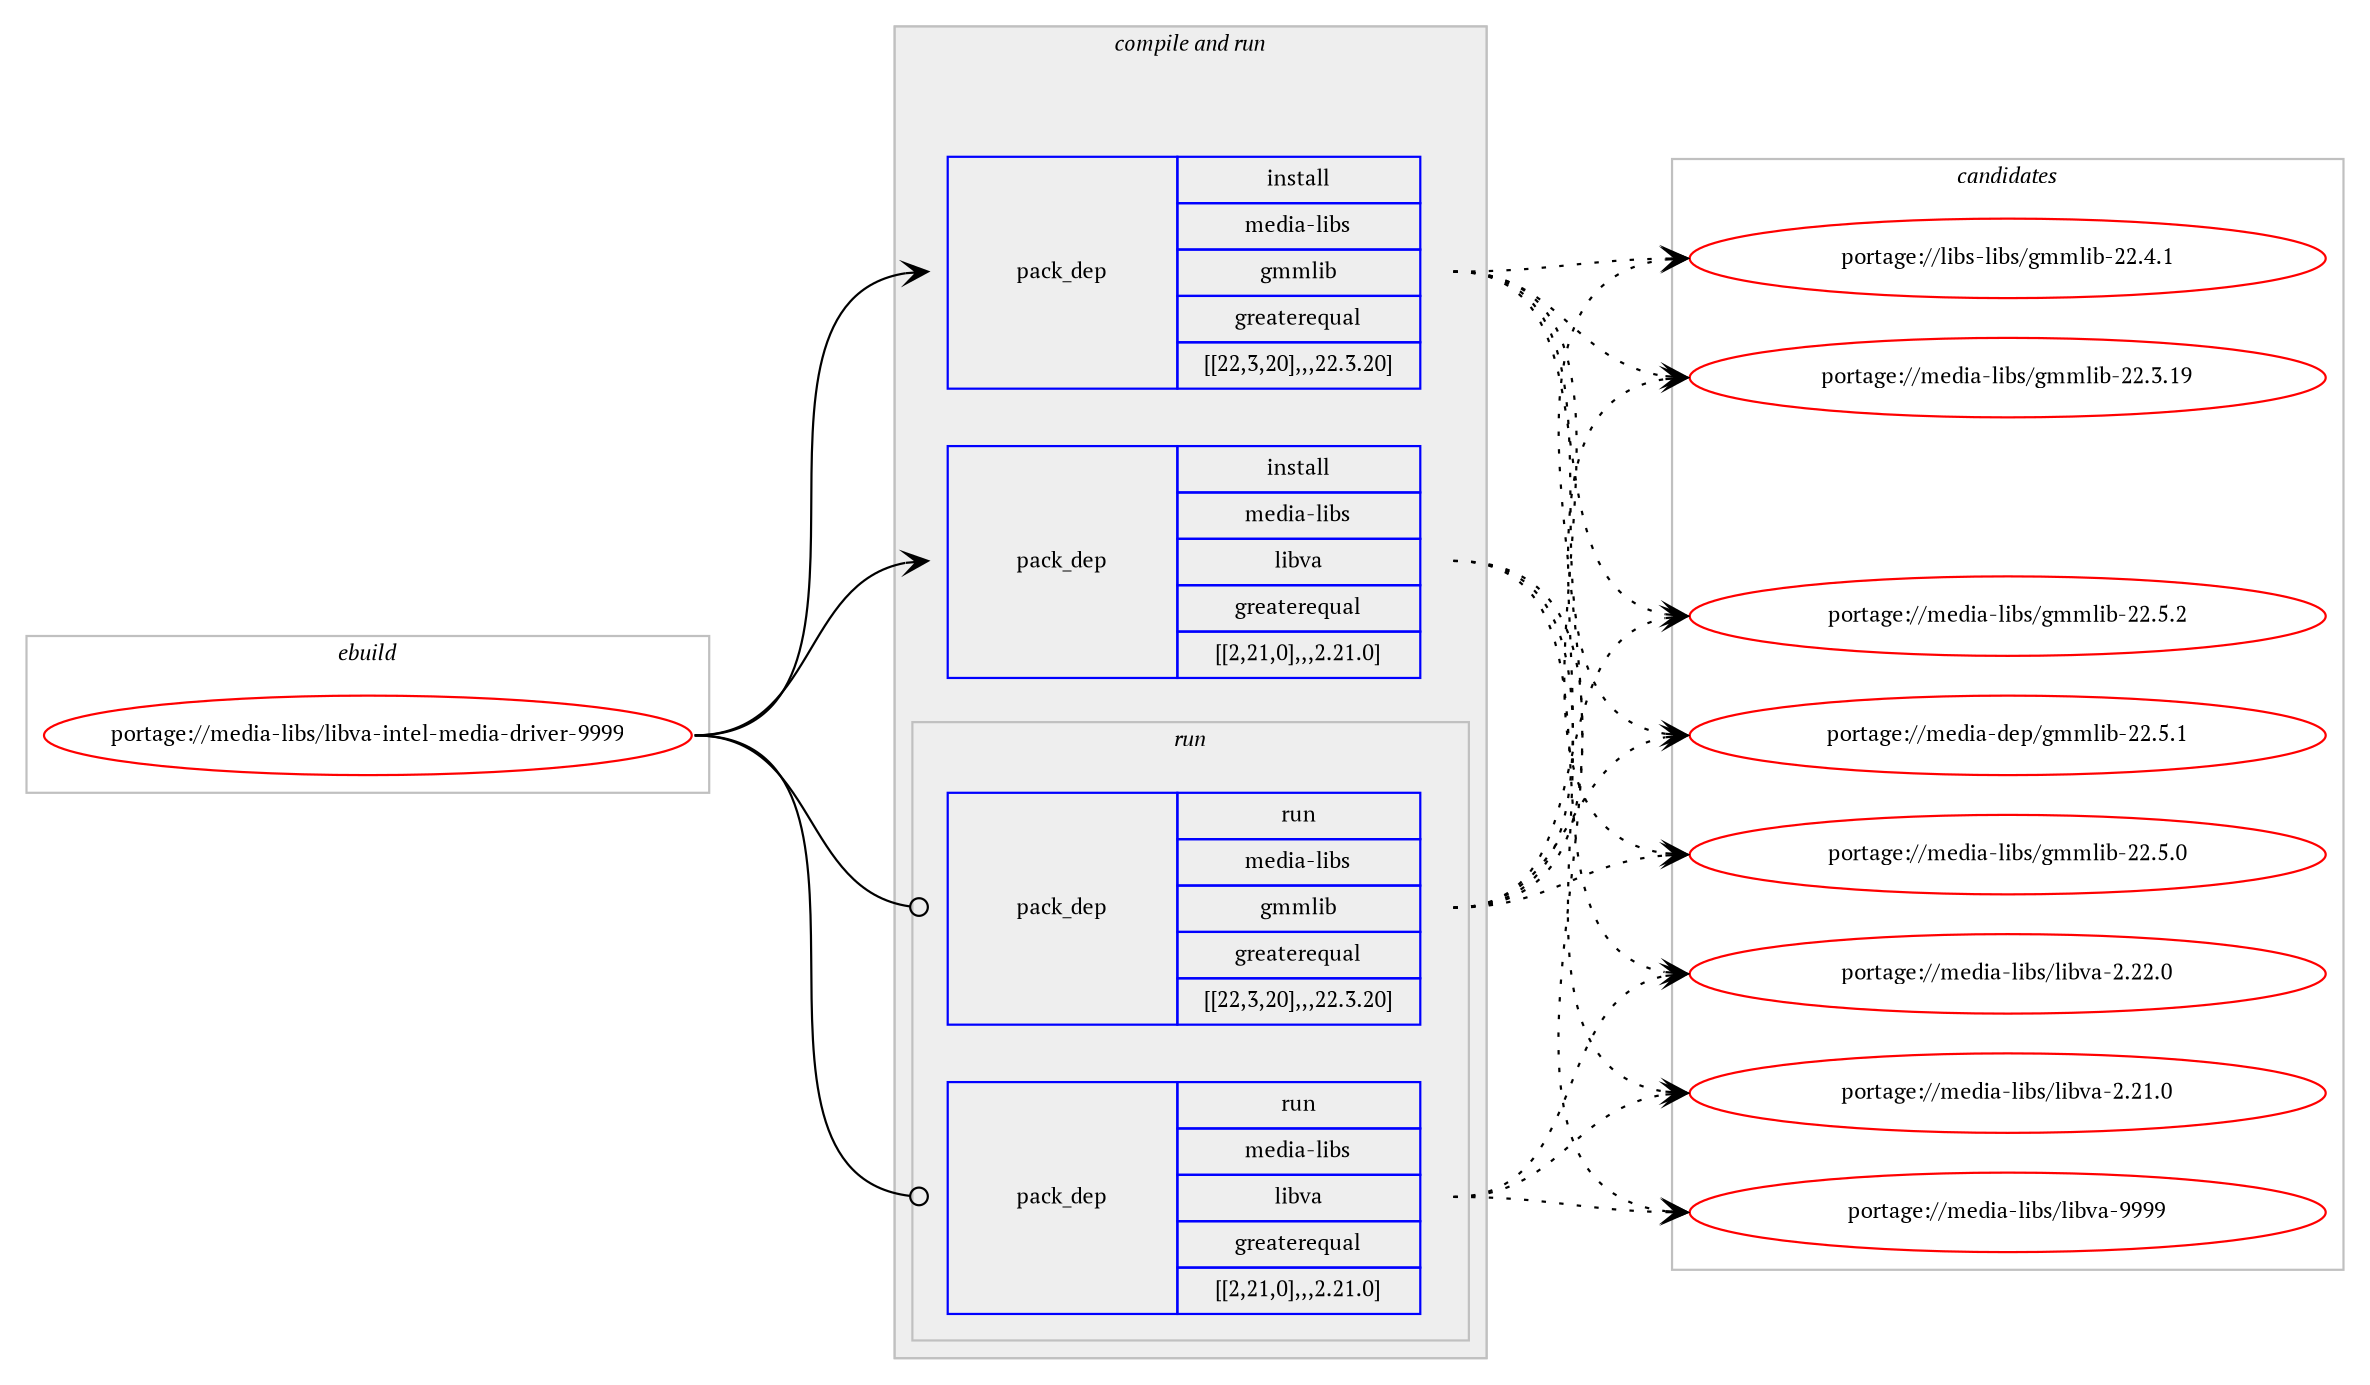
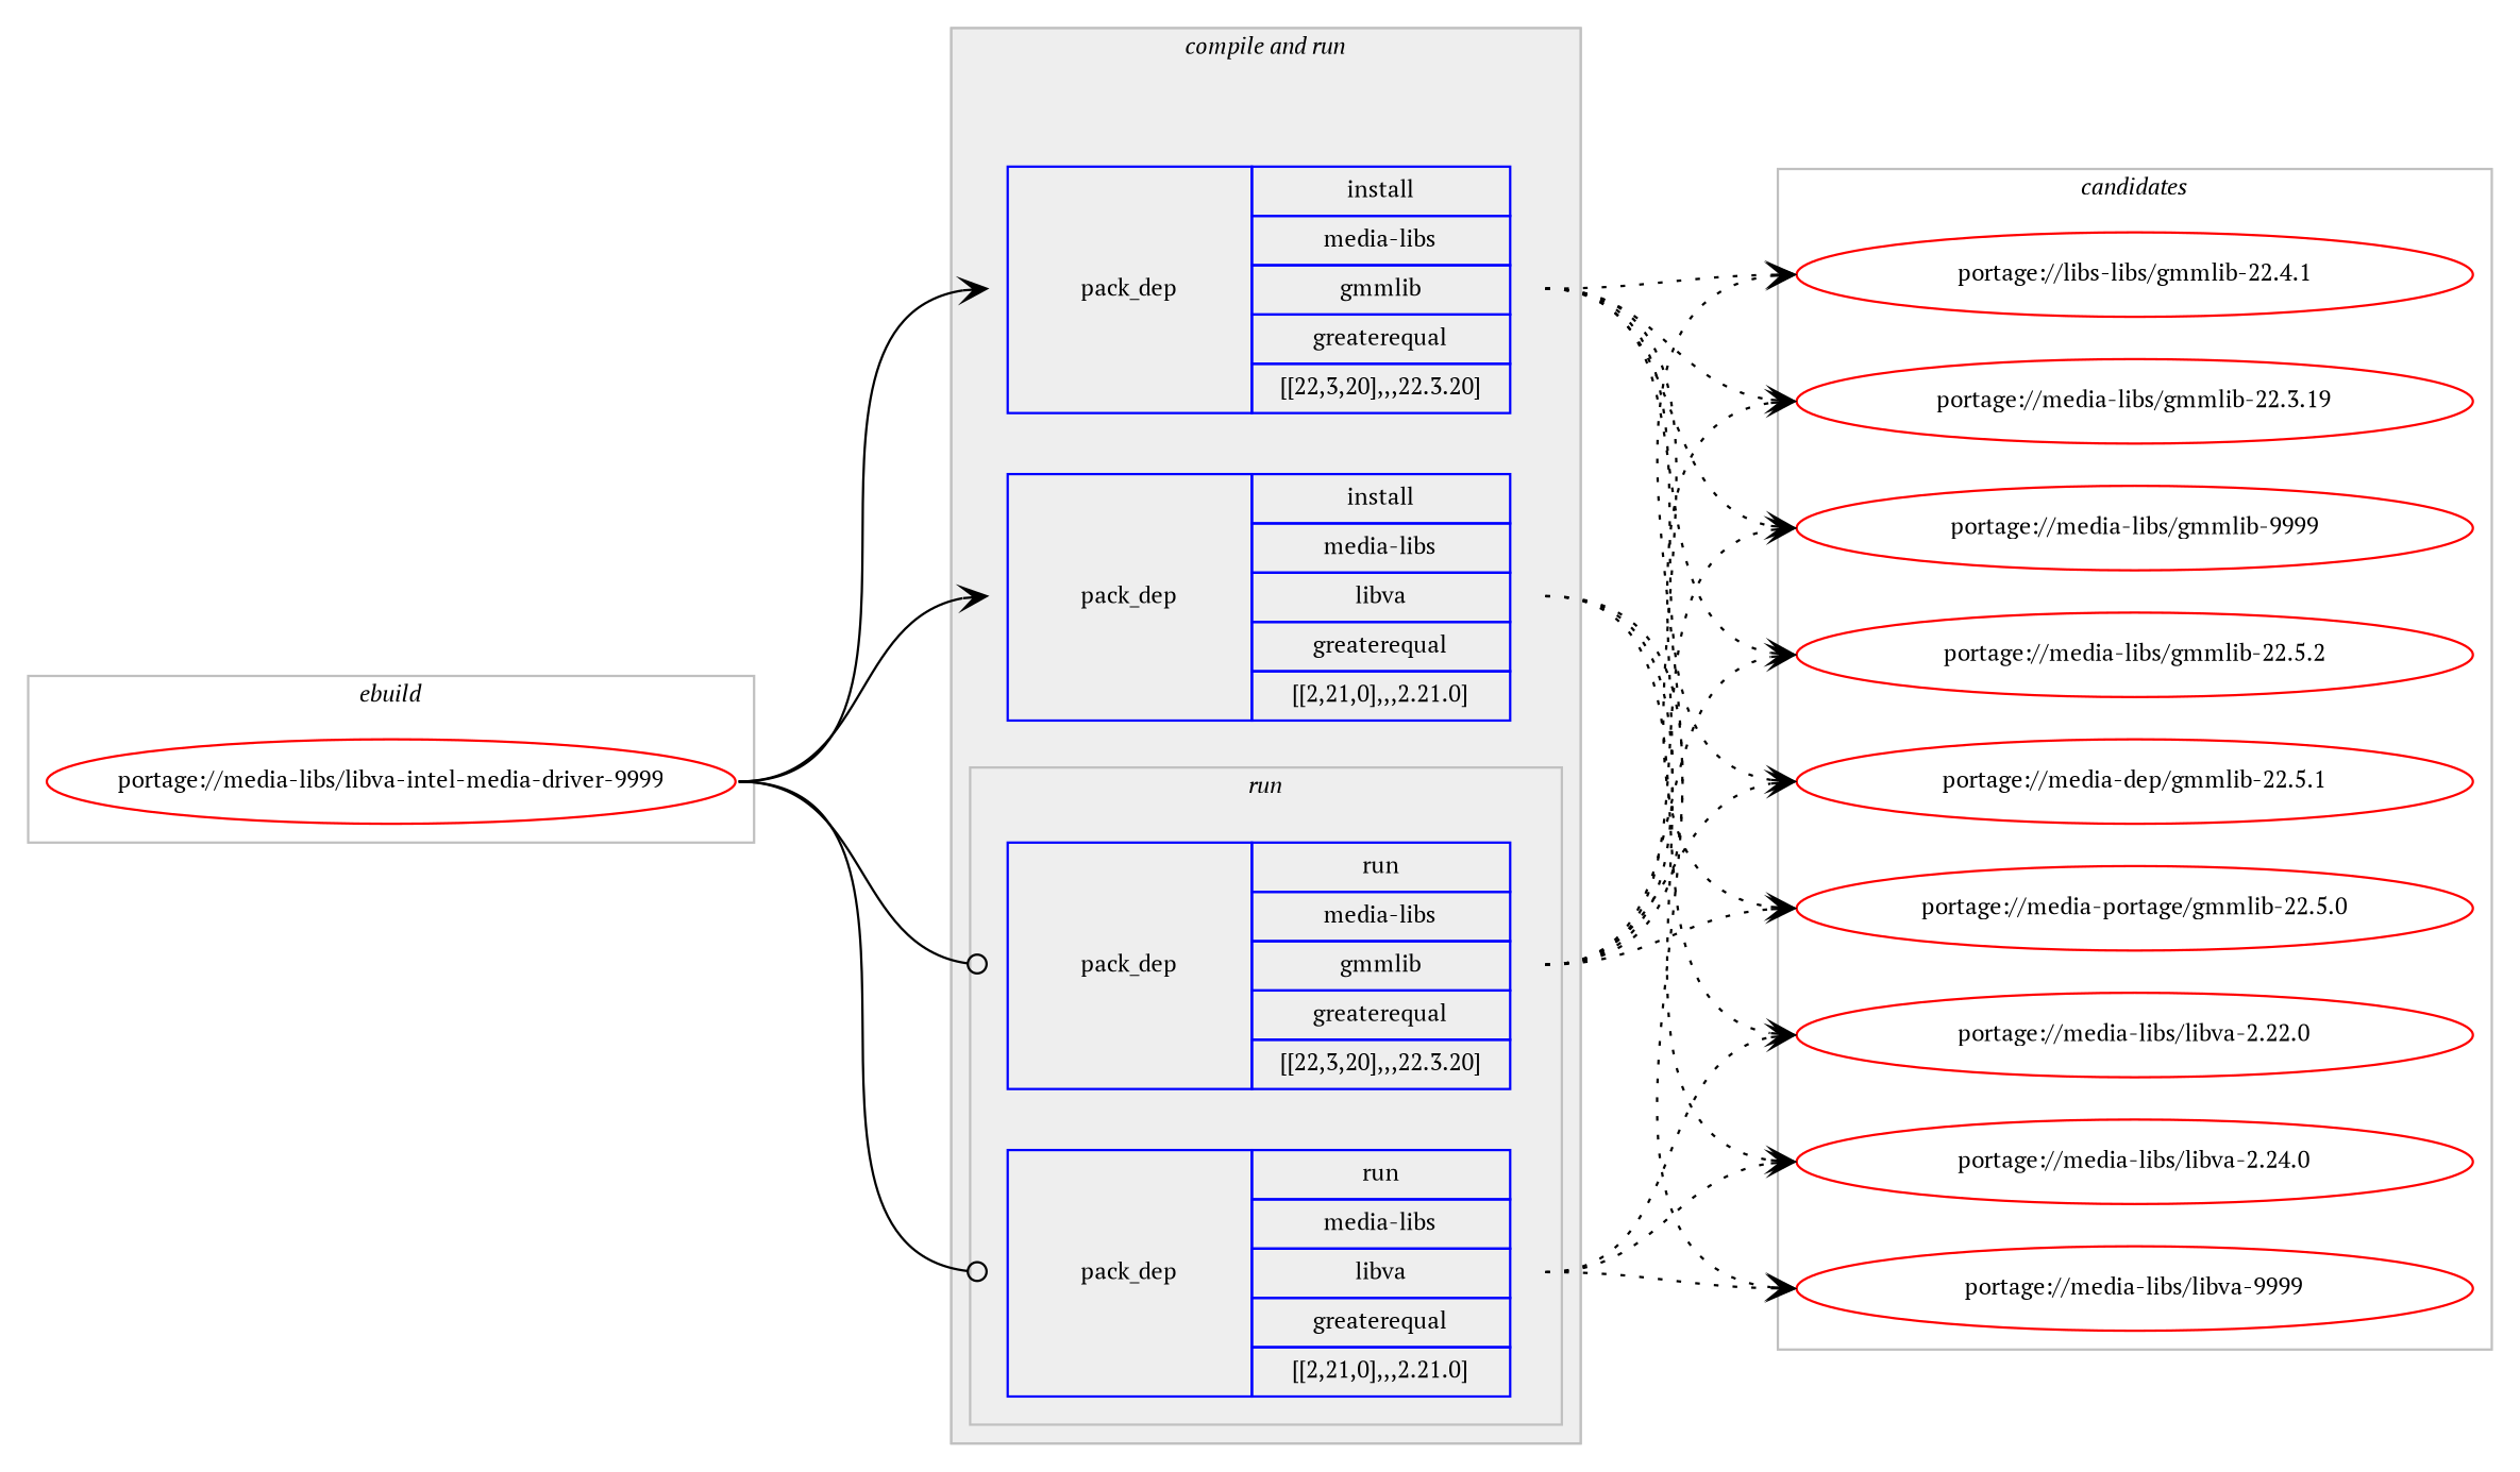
  digraph {
    compound=true
    concentrate=true
    fontname="PT Serif"
    fontsize=10
    newrank=true
    rankdir=LR
    ranksep=1.5
    node [color=red fontname="PT Serif" fontsize=10]
    edge [arrowhead=vee fontname="PT Serif" headport=w style=dotted tailport=e weight=100]
    n1 [label="portage://media-libs/libva-intel-media-driver-9999" width=4]
    n2 [color=blue label=<<TABLE BORDER="0" CELLBORDER="1" CELLSPACING="0" CELLPADDING="4" WIDTH="220"><TR><TD ROWSPAN="6" CELLPADDING="30">pack_dep</TD></TR><TR><TD WIDTH="110">install</TD></TR><TR><TD>media-libs</TD></TR><TR><TD>gmmlib</TD></TR><TR><TD>greaterequal</TD></TR><TR><TD>[[22,3,20],,,22.3.20]</TD></TR></TABLE>> shape=none]
    n3 [color=blue label=<<TABLE BORDER="0" CELLBORDER="1" CELLSPACING="0" CELLPADDING="4" WIDTH="220"><TR><TD ROWSPAN="6" CELLPADDING="30">pack_dep</TD></TR><TR><TD WIDTH="110">install</TD></TR><TR><TD>media-libs</TD></TR><TR><TD>libva</TD></TR><TR><TD>greaterequal</TD></TR><TR><TD>[[2,21,0],,,2.21.0]</TD></TR></TABLE>> shape=none]
    n4 [color=blue label=<<TABLE BORDER="0" CELLBORDER="1" CELLSPACING="0" CELLPADDING="4" WIDTH="220"><TR><TD ROWSPAN="6" CELLPADDING="30">pack_dep</TD></TR><TR><TD WIDTH="110">run</TD></TR><TR><TD>media-libs</TD></TR><TR><TD>gmmlib</TD></TR><TR><TD>greaterequal</TD></TR><TR><TD>[[22,3,20],,,22.3.20]</TD></TR></TABLE>> shape=none]
    n5 [color=blue label=<<TABLE BORDER="0" CELLBORDER="1" CELLSPACING="0" CELLPADDING="4" WIDTH="220"><TR><TD ROWSPAN="6" CELLPADDING="30">pack_dep</TD></TR><TR><TD WIDTH="110">run</TD></TR><TR><TD>media-libs</TD></TR><TR><TD>libva</TD></TR><TR><TD>greaterequal</TD></TR><TR><TD>[[2,21,0],,,2.21.0]</TD></TR></TABLE>> shape=none]
+   n6 [label="portage://media-libs/gmmlib-9999" width=4]
    n7 [label="portage://media-libs/gmmlib-22.5.2" width=4]
    n8 [label="portage://media-dep/gmmlib-22.5.1" width=4]
-   n9 [label="portage://media-libs/gmmlib-22.5.0" width=4]
+   n9 [label="portage://media-portage/gmmlib-22.5.0" width=4]
    n10 [label="portage://libs-libs/gmmlib-22.4.1" width=4]
    n11 [label="portage://media-libs/gmmlib-22.3.19" width=4]
    n12 [label="portage://media-libs/libva-9999" width=4]
    n13 [label="portage://media-libs/libva-2.22.0" width=4]
-   n14 [label="portage://media-libs/libva-2.21.0" width=4]
+   n14 [label="portage://media-libs/libva-2.24.0" width=4]
    subgraph cluster_1 {
      color=gray
      label=<<i>ebuild</i>>
      n1
    }
    subgraph cluster_2 {
      color=gray
      label=<<i>dependencies</i>>
      subgraph cluster_3 {
        color=gray
        fillcolor="#eeeeee"
        label=<<i>compile</i>>
        style=filled
        subgraph sub_4 {
          color=gray
          fillcolor="#eeeeee"
          label=<<i>compile</i>>
          style=filled
          n2
        }
        subgraph sub_5 {
          color=gray
          fillcolor="#eeeeee"
          label=<<i>compile</i>>
          style=filled
          n3
        }
      }
      subgraph cluster_6 {
        color=gray
        fillcolor="#eeeeee"
        label=<<i>compile and run</i>>
        style=filled
      }
      subgraph cluster_7 {
        color=gray
        fillcolor="#eeeeee"
        label=<<i>run</i>>
        style=filled
        subgraph sub_8 {
          color=gray
          fillcolor="#eeeeee"
          label=<<i>run</i>>
          style=filled
          n4
        }
        subgraph sub_9 {
          color=gray
          fillcolor="#eeeeee"
          label=<<i>run</i>>
          style=filled
          n5
        }
      }
    }
    subgraph cluster_10 {
      color=gray
      label=<<i>candidates</i>>
      rank=same
      subgraph sub_11 {
        color=black
        label=<<i>candidates</i>>
        nodesep=1
        rank=same
+       n6
        n7
        n8
        n9
        n10
        n11
      }
      subgraph sub_12 {
        color=black
        label=<<i>candidates</i>>
        nodesep=1
        rank=same
        n12
        n13
        n14
      }
      subgraph sub_13 {
        color=black
        label=<<i>candidates</i>>
        nodesep=1
        rank=same
+       n6
        n7
        n8
        n9
        n10
        n11
      }
      subgraph sub_14 {
        color=black
        label=<<i>candidates</i>>
        nodesep=1
        rank=same
        n12
        n13
        n14
      }
    }
    n1 -> n2 [style=solid weight=20]
    n1 -> n3 [style=solid weight=20]
    n1 -> n4 [arrowhead=odot style=solid weight=20]
    n1 -> n5 [arrowhead=odot style=solid weight=20]
+   n2 -> n6
    n2 -> n7
    n2 -> n8
    n2 -> n9
    n2 -> n10
    n2 -> n11
    n3 -> n12
    n3 -> n13
    n3 -> n14
+   n4 -> n6
    n4 -> n7
    n4 -> n8
    n4 -> n9
    n4 -> n10
    n4 -> n11
    n5 -> n12
    n5 -> n13
    n5 -> n14
  }
